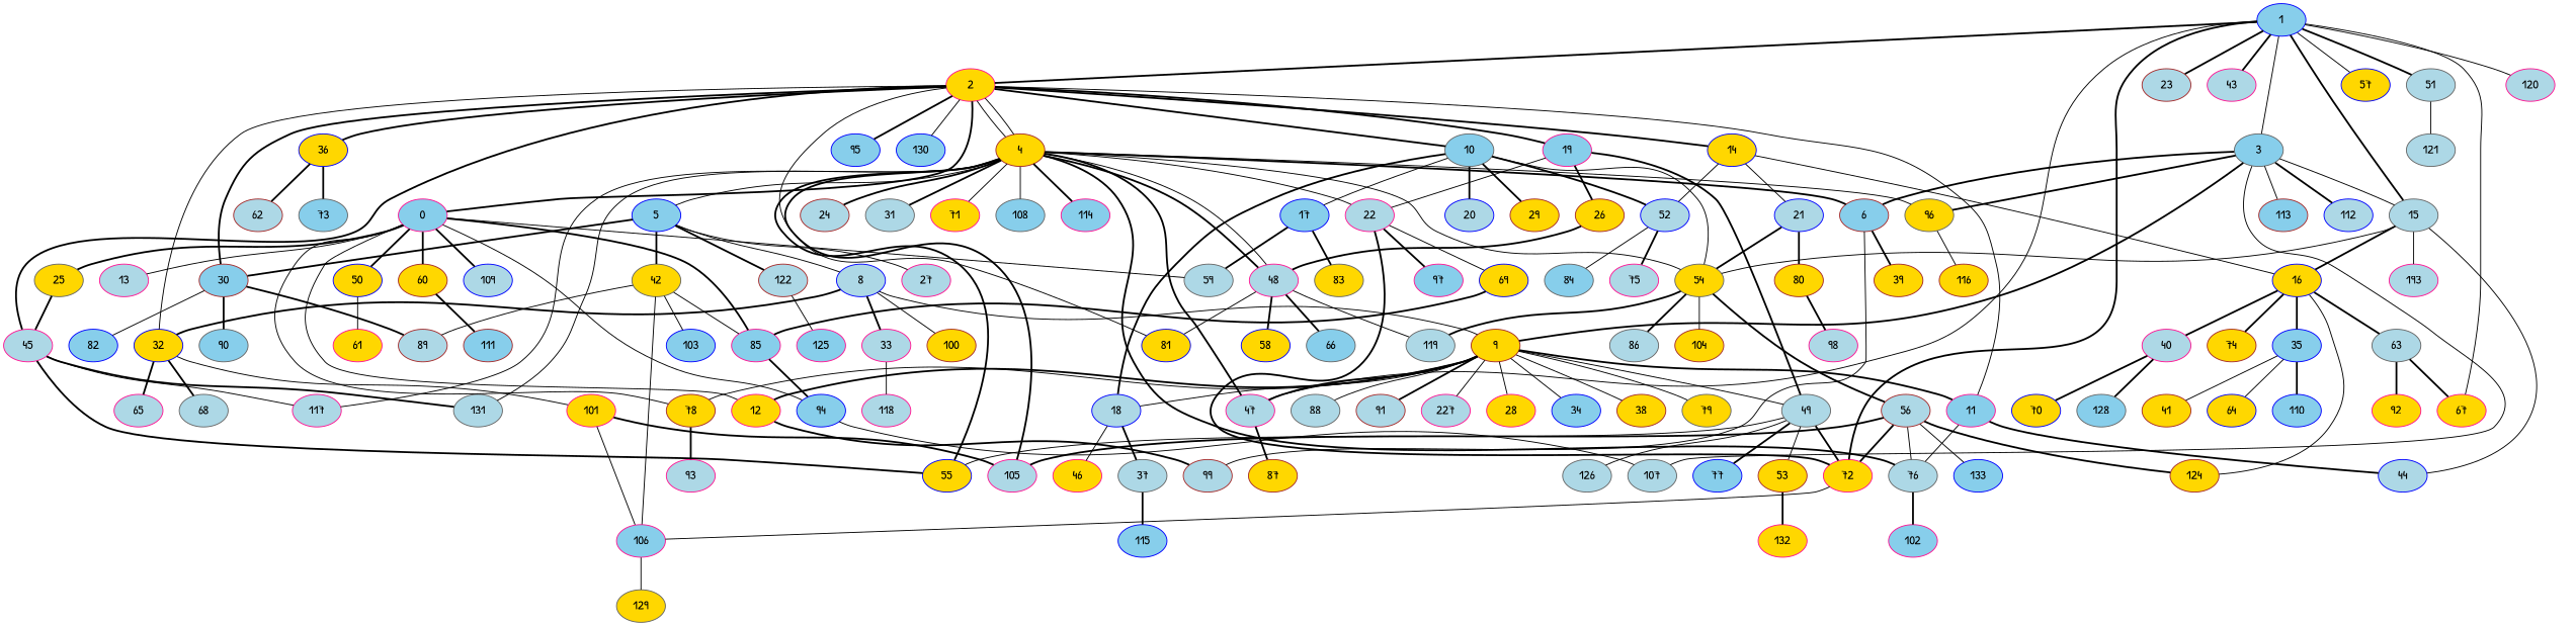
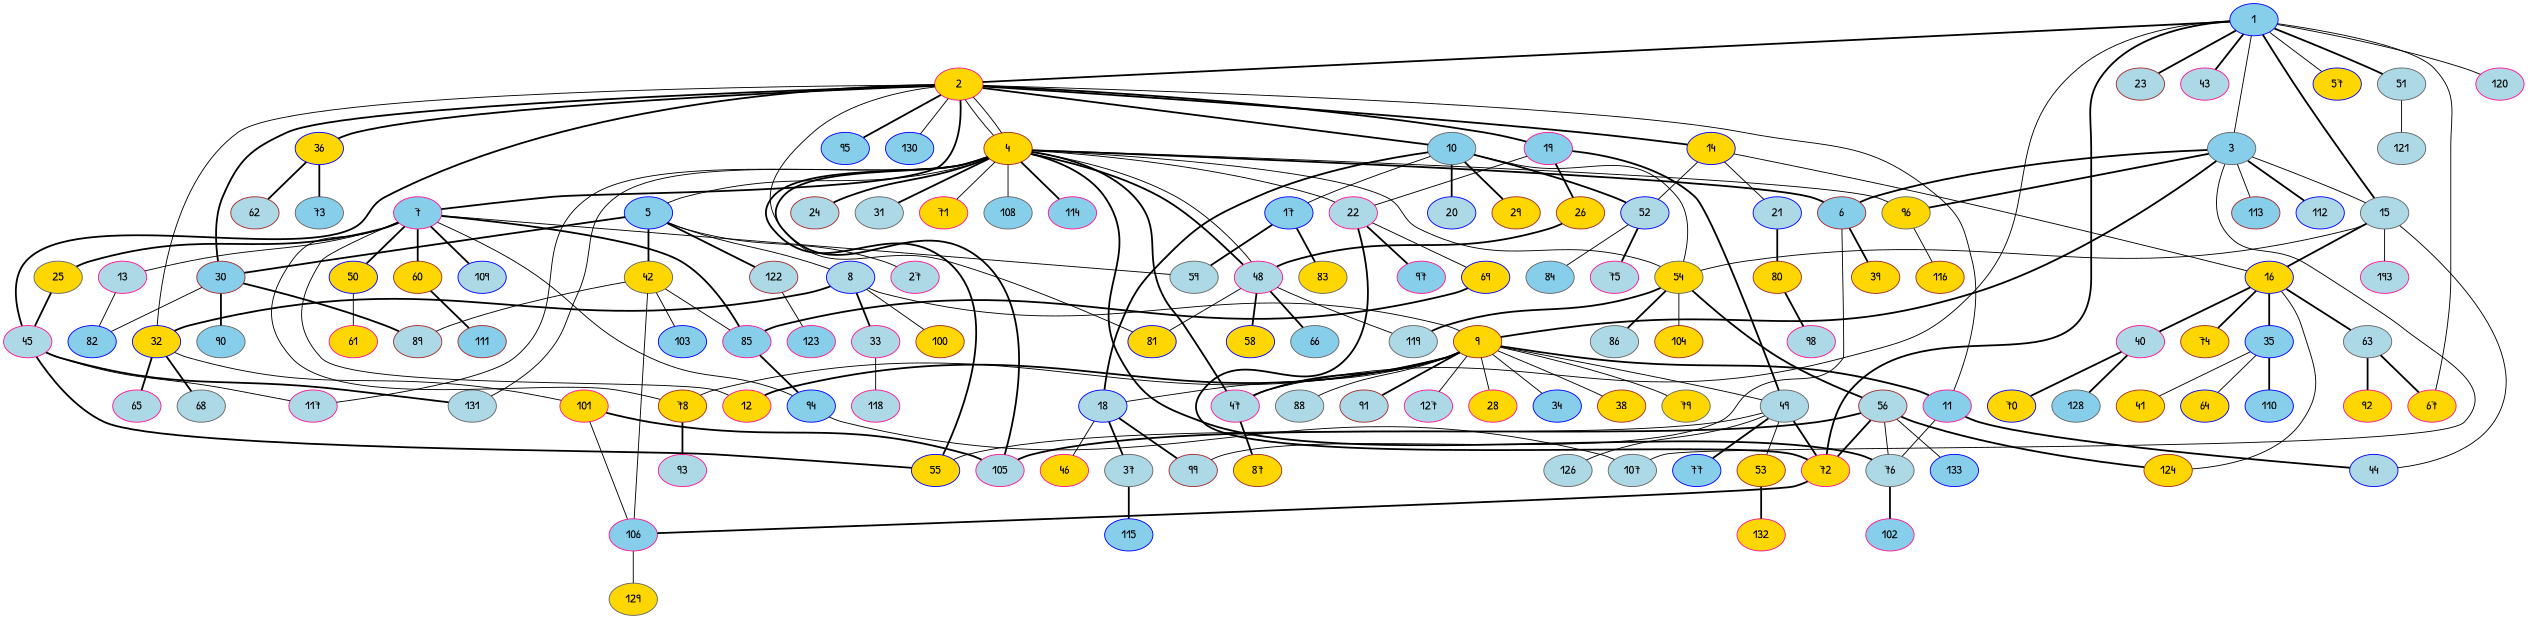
  graph {
    fontname="Patrick Hand"
    node [color=deeppink fillcolor=lightblue fontname="Patrick Hand" style=filled]
    edge [fontname="Patrick Hand" style=bold]
    1 [color=blue fillcolor=skyblue]
    2 [fillcolor=gold]
    3 [color=gray40 fillcolor=skyblue]
    15 [color=gray40]
    23 [color=brown]
    43
    47
    51 [color=gray40]
    57 [color=blue fillcolor=gold]
    67 [fillcolor=gold]
    72 [fillcolor=gold]
    120
    4 [color=brown fillcolor=gold]
-   7 [fillcolor=skyblue label=0]
+   7 [fillcolor=skyblue]
    10 [color=gray40 fillcolor=skyblue]
    11 [fillcolor=skyblue]
    14 [color=blue fillcolor=gold]
    19 [fillcolor=skyblue]
    30 [color=brown fillcolor=skyblue]
    32 [color=blue fillcolor=gold]
    36 [color=blue fillcolor=gold]
    45
    81 [color=blue fillcolor=gold]
    95 [color=blue fillcolor=skyblue]
    130 [color=blue fillcolor=skyblue]
    6 [color=brown fillcolor=skyblue]
    9 [color=brown fillcolor=gold]
    96 [color=gray40 fillcolor=gold]
    107 [color=gray40]
    112 [color=blue]
    113 [color=brown fillcolor=skyblue]
    54 [color=gray40 fillcolor=gold]
    44 [color=blue]
    16 [color=blue fillcolor=gold]
    n35 [label=193]
    87 [color=brown fillcolor=gold]
    121 [color=gray40]
    106 [fillcolor=skyblue]
    5 [color=blue fillcolor=skyblue]
    22
    24 [color=brown]
    31 [color=gray40]
    48
    55 [color=blue fillcolor=gold]
    71 [fillcolor=gold]
    76 [color=gray40]
    105
    108 [color=gray40 fillcolor=skyblue]
    114 [fillcolor=skyblue]
    117
    131 [color=gray40]
    12 [fillcolor=gold]
    13
    25 [color=gray40 fillcolor=gold]
    50 [color=blue fillcolor=gold]
    59 [color=gray40]
    60 [color=brown fillcolor=gold]
    78 [color=brown fillcolor=gold]
    85 [fillcolor=skyblue]
    94 [color=blue fillcolor=skyblue]
    109 [color=blue]
    18 [color=blue]
    17 [color=blue fillcolor=skyblue]
    20 [color=blue]
    29 [color=brown fillcolor=gold]
    52 [color=blue]
    21 [color=blue]
    49 [color=gray40]
    26 [color=brown fillcolor=gold]
    82 [color=blue fillcolor=skyblue]
    89 [color=brown]
    90 [color=gray40 fillcolor=skyblue]
    65
    68 [color=gray40]
    101 [fillcolor=gold]
    62 [color=brown]
    73 [color=gray40 fillcolor=skyblue]
    39 [color=brown fillcolor=gold]
    99 [color=brown]
    28 [fillcolor=gold]
    34 [color=blue fillcolor=skyblue]
    38 [color=brown fillcolor=gold]
    79 [color=gray40 fillcolor=gold]
    88 [color=gray40]
    91 [color=brown]
-   127 [label=227]
+   127
    116 [color=brown fillcolor=gold]
    8 [color=blue]
    27
    42 [color=gray40 fillcolor=gold]
    122 [color=brown]
    69 [color=blue fillcolor=gold]
    97 [fillcolor=skyblue]
    58 [color=blue fillcolor=gold]
    66 [color=gray40 fillcolor=skyblue]
    119 [color=gray40]
    56 [color=brown]
    86 [color=gray40]
    104 [color=brown fillcolor=gold]
    102 [fillcolor=skyblue]
    33
    100 [color=brown fillcolor=gold]
    103 [color=blue fillcolor=skyblue]
-   125 [fillcolor=skyblue]
+   125 [fillcolor=skyblue label=123]
    61 [fillcolor=gold]
    111 [color=brown fillcolor=skyblue]
    93
    118
    37 [color=gray40]
    46 [fillcolor=gold]
    53 [color=brown fillcolor=gold]
    77 [color=blue fillcolor=skyblue]
    126 [color=gray40]
    83 [color=gray40 fillcolor=gold]
    75
    84 [color=gray40 fillcolor=skyblue]
    35 [color=blue fillcolor=skyblue]
    40
    63 [color=gray40]
    74 [color=brown fillcolor=gold]
    124 [color=brown fillcolor=gold]
    80 [color=brown fillcolor=gold]
    41 [color=brown fillcolor=gold]
    64 [color=blue fillcolor=gold]
    110 [color=blue fillcolor=skyblue]
    70 [color=blue fillcolor=gold]
    128 [color=gray40 fillcolor=skyblue]
    92 [fillcolor=gold]
    115 [color=blue fillcolor=skyblue]
    98
    129 [color=gray40 fillcolor=gold]
    132 [fillcolor=gold]
    133 [color=blue fillcolor=skyblue]
    1 -- 2
    1 -- 3 [style=solid]
    1 -- 15
    1 -- 23
    1 -- 43
    1 -- 47 [style=solid]
    1 -- 51
    1 -- 57 [style=solid]
    1 -- 67 [style=solid]
    1 -- 72
    1 -- 120 [style=solid]
    2 -- 4 [style=solid]
    2 -- 4 [style=solid]
    2 -- 7
    2 -- 10
    2 -- 11 [style=solid]
    2 -- 14
    2 -- 19
    2 -- 30
    2 -- 32 [style=solid]
    2 -- 36
    2 -- 45
    2 -- 81 [style=solid]
    2 -- 95
    2 -- 130 [style=solid]
    3 -- 15 [style=solid]
    3 -- 6
    3 -- 9
    3 -- 96
    3 -- 107 [style=solid]
    3 -- 112
    3 -- 113 [style=solid]
    15 -- 54 [style=solid]
    15 -- 44 [style=solid]
    15 -- 16
    15 -- n35 [style=solid]
    47 -- 87
    51 -- 121 [style=solid]
-   72 -- 106 [style=solid]
+   72 -- 106
    4 -- 47
    4 -- 6
    4 -- 96 [style=solid]
    4 -- 54 [style=solid]
    4 -- 5 [style=solid]
    4 -- 22 [style=solid]
    4 -- 24
    4 -- 31
    4 -- 48
    4 -- 48 [style=solid]
    4 -- 55
    4 -- 71 [style=solid]
    4 -- 76
    4 -- 105
    4 -- 108 [style=solid]
    4 -- 114
    4 -- 117 [style=solid]
    4 -- 131 [style=solid]
    7 -- 12 [style=solid]
    7 -- 13 [style=solid]
    7 -- 25
    7 -- 50
    7 -- 59 [style=solid]
    7 -- 60
    7 -- 78 [style=solid]
    7 -- 85
    7 -- 94 [style=solid]
    7 -- 109
    10 -- 54 [style=solid]
    10 -- 18
    10 -- 17 [style=solid]
    10 -- 20
    10 -- 29
    10 -- 52
    11 -- 44
    11 -- 76 [style=solid]
    14 -- 16 [style=solid]
    14 -- 52 [style=solid]
    14 -- 21 [style=solid]
    19 -- 22 [style=solid]
    19 -- 49
    19 -- 26
    30 -- 82 [style=solid]
    30 -- 89
    30 -- 90
    32 -- 65
    32 -- 68
    32 -- 101 [style=solid]
    36 -- 62
    36 -- 73
    45 -- 55
    45 -- 117 [style=solid]
    45 -- 131
    6 -- 39
    6 -- 99 [style=solid]
    9 -- 47
    9 -- 11
    9 -- 12
    9 -- 78 [style=solid]
    9 -- 18 [style=solid]
    9 -- 49 [style=solid]
    9 -- 28 [style=solid]
    9 -- 34 [style=solid]
    9 -- 38 [style=solid]
    9 -- 79 [style=solid]
    9 -- 88 [style=solid]
    9 -- 91
    9 -- 127 [style=solid]
    96 -- 116 [style=solid]
    54 -- 119
    54 -- 56
    54 -- 86
    54 -- 104 [style=solid]
    16 -- 35
    16 -- 40
    16 -- 63
    16 -- 74
    16 -- 124 [style=solid]
    106 -- 129 [style=solid]
    5 -- 30
    5 -- 8 [style=solid]
    5 -- 27 [style=solid]
    5 -- 42
    5 -- 122
    22 -- 72
    22 -- 69 [style=solid]
    22 -- 97
    48 -- 81 [style=solid]
    48 -- 58
    48 -- 66
    48 -- 119 [style=solid]
    76 -- 102
-   12 -- 99
+   18 -- 99
+   13 -- 82 [style=solid]
    25 -- 45
    50 -- 61 [style=solid]
    60 -- 111
    78 -- 93
    85 -- 94
    94 -- 107 [style=solid]
    18 -- 37
    18 -- 46 [style=solid]
    17 -- 59
    17 -- 83
    52 -- 75
    52 -- 84 [style=solid]
-   21 -- 54
    21 -- 80
    49 -- 72
    49 -- 55 [style=solid]
    49 -- 53 [style=solid]
    49 -- 77
    49 -- 126 [style=solid]
    26 -- 48
    101 -- 106 [style=solid]
    101 -- 105
    8 -- 32
    8 -- 9 [style=solid]
    8 -- 33
    8 -- 100 [style=solid]
    42 -- 106 [style=solid]
    42 -- 85 [style=solid]
    42 -- 89 [style=solid]
    42 -- 103 [style=solid]
    122 -- 125 [style=solid]
    69 -- 85
    56 -- 72
    56 -- 76 [style=solid]
    56 -- 105
    56 -- 124
    56 -- 133 [style=solid]
    33 -- 118 [style=solid]
    37 -- 115
    53 -- 132
    35 -- 41 [style=solid]
    35 -- 64 [style=solid]
    35 -- 110
    40 -- 70
    40 -- 128
    63 -- 67
    63 -- 92
    80 -- 98
  }
